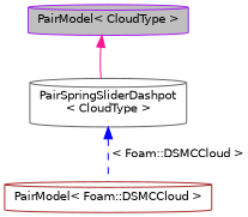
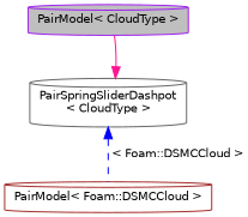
  digraph {
    node [fontname=Helvetica fontsize=10 shape=cylinder]
    edge [dir=back fontname=Helvetica fontsize=10 labelfontname=Helvetica labelfontsize=10]
    n1 [color=purple fillcolor=grey75 fontcolor=black height=0.2 label="PairModel\< CloudType \>" style=filled width=0.4]
    n2 [color=gray40 height=0.2 label="PairSpringSliderDashpot\l\< CloudType \>" width=0.4]
    n3 [color=brown height=0.2 label="PairModel\< Foam::DSMCCloud \>" width=0.4]
-   n1 -> n2 [color=deeppink style=solid]
+   n2 -> n1 [color=deeppink style=solid]
    n2 -> n3 [color=blue label=" \< Foam::DSMCCloud \>" style=dashed]
  }
